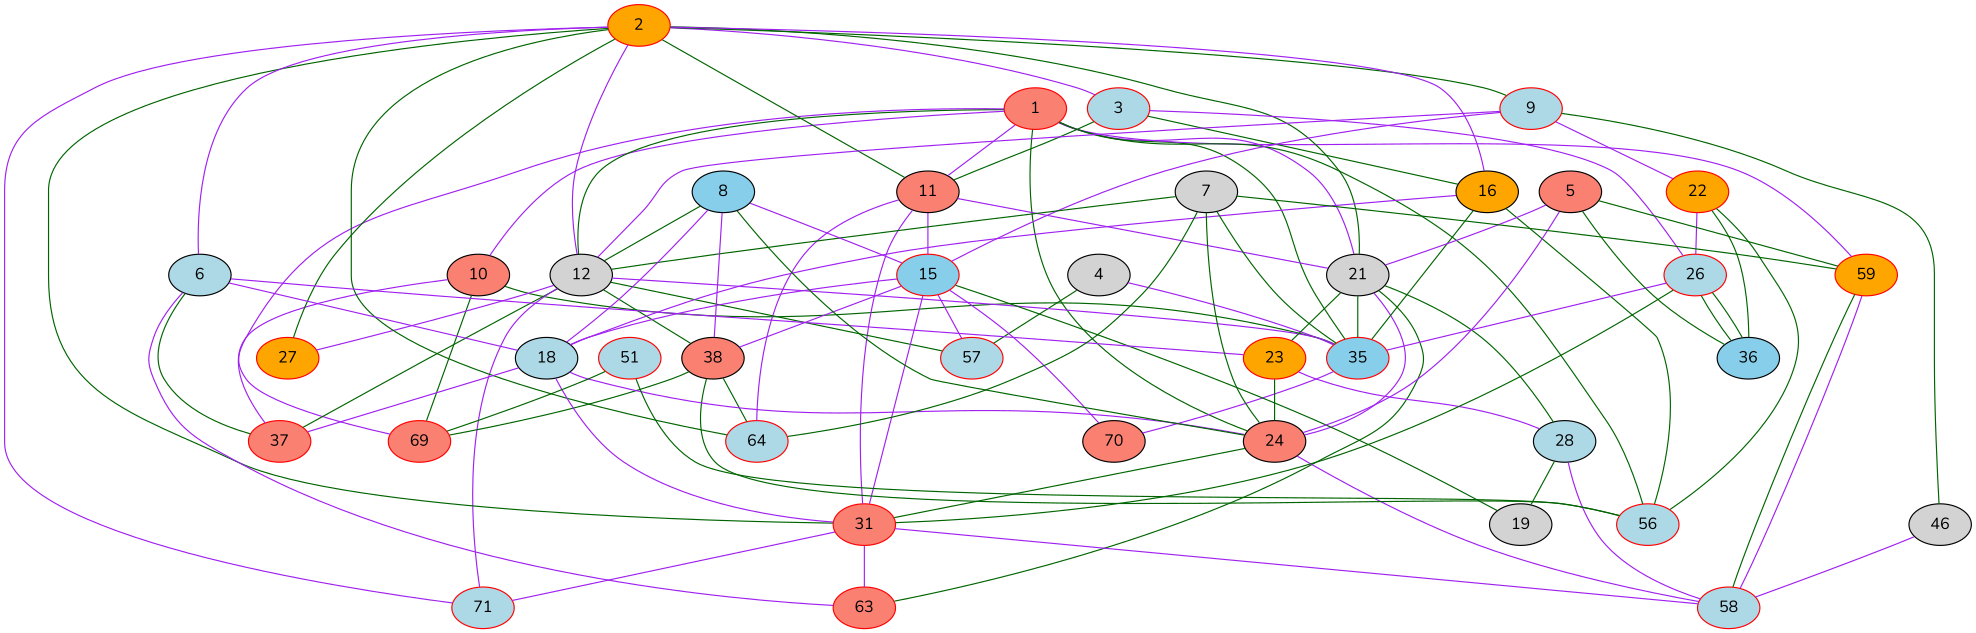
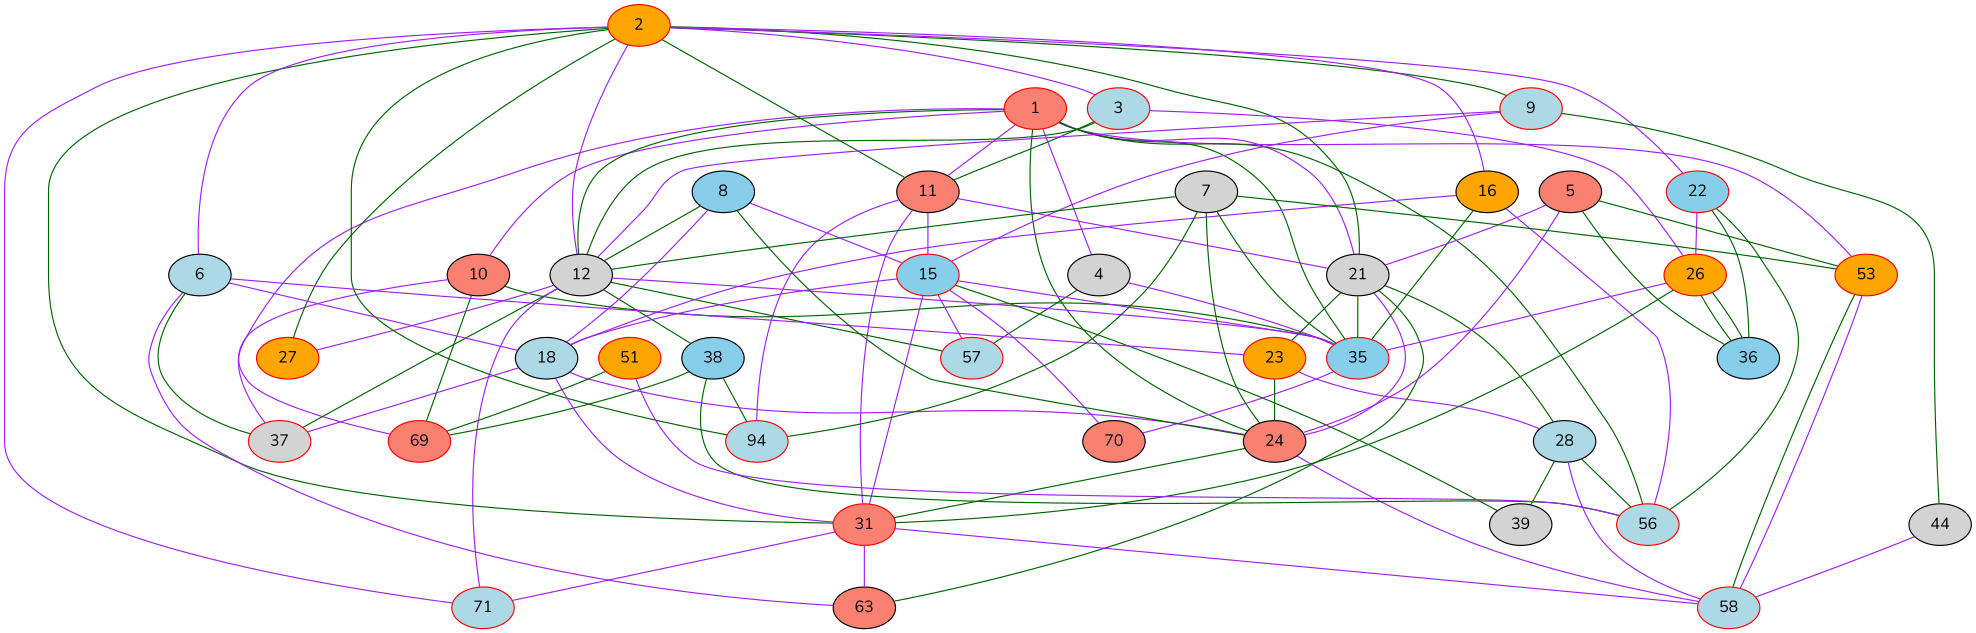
  graph {
    fontname=Nunito
    node [color=red fillcolor=lightblue fontname=Nunito style=filled]
    edge [color=purple fontname=Nunito]
    1 [fillcolor=salmon super="+17"]
    4 [color=black fillcolor=lightgrey]
    10 [color=black fillcolor=salmon super="+19"]
    11 [color=black fillcolor=salmon super="+25+73"]
    12 [color=black fillcolor=lightgrey super="+32+42"]
    21 [color=black fillcolor=lightgrey super="+47+48"]
    24 [color=black fillcolor=salmon super="+60"]
    35 [fillcolor=skyblue super="+43+41+68"]
-   53 [fillcolor=orange super="+54" label=59]
+   53 [fillcolor=orange super="+54"]
    56
    69 [fillcolor=salmon]
    57
-   37 [fillcolor=salmon]
+   37 [fillcolor=lightgrey]
    31 [fillcolor=salmon super="+49+50"]
-   64
+   64 [label=94]
    15 [fillcolor=skyblue super="+46+40"]
    27 [fillcolor=orange]
    71
-   38 [color=black fillcolor=salmon]
+   38 [color=black fillcolor=skyblue]
    23 [fillcolor=orange super="+79"]
-   63 [fillcolor=salmon]
+   63 [color=black fillcolor=salmon]
    28 [color=black]
    58 [super="+61"]
    70 [color=black fillcolor=salmon]
    2 [fillcolor=orange super="+55+67+77"]
    3
    6 [color=black super="+34"]
    9 [super="+14"]
    16 [color=black fillcolor=orange super="+33"]
-   22 [fillcolor=orange]
-   26 [super="+65"]
+   22 [fillcolor=skyblue]
+   26 [fillcolor=orange super="+65"]
    18 [color=black super="+20+75"]
-   44 [color=black fillcolor=lightgrey label=46]
+   44 [color=black fillcolor=lightgrey]
    36 [color=black fillcolor=skyblue]
    5 [color=black fillcolor=salmon super="+62"]
    7 [color=black fillcolor=lightgrey super="+45+30"]
    8 [color=black fillcolor=skyblue super="+13"]
-   39 [color=black fillcolor=lightgrey label=19]
-   51
+   39 [color=black fillcolor=lightgrey]
+   51 [fillcolor=orange]
+   1 -- 4
    1 -- 10
    1 -- 11 [weight=2]
    1 -- 12 [color=darkgreen]
    1 -- 21
    1 -- 24 [color=darkgreen]
    1 -- 35 [color=darkgreen weight=2]
    1 -- 53
    1 -- 56 [color=darkgreen]
    1 -- 69
    4 -- 35
    4 -- 57 [color=darkgreen]
    10 -- 35 [color=darkgreen]
    10 -- 69 [color=darkgreen]
    10 -- 37
    11 -- 21
    11 -- 31
    11 -- 64
    11 -- 15 [weight=2]
    12 -- 35
    12 -- 57 [color=darkgreen]
    12 -- 37 [color=darkgreen]
    12 -- 27
    12 -- 71
    12 -- 38 [color=darkgreen]
    21 -- 24
    21 -- 35 [color=darkgreen]
    21 -- 23 [color=darkgreen]
    21 -- 63 [color=darkgreen]
    21 -- 28 [color=darkgreen]
    24 -- 31 [color=darkgreen]
    24 -- 58
    35 -- 70
    53 -- 58 [color=darkgreen]
    53 -- 58
    31 -- 71
    31 -- 63
    31 -- 58
-   15 -- 38
+   15 -- 35
    15 -- 57
    15 -- 31
    15 -- 70
    15 -- 18
    15 -- 39 [color=darkgreen]
    38 -- 56 [color=darkgreen]
    38 -- 69 [color=darkgreen]
    38 -- 64 [color=darkgreen]
    23 -- 24 [color=darkgreen weight=4]
    23 -- 28
+   28 -- 56 [color=darkgreen]
    28 -- 58
    28 -- 39 [color=darkgreen]
    2 -- 11 [color=darkgreen]
    2 -- 12
    2 -- 21 [color=darkgreen]
    2 -- 31 [color=darkgreen]
    2 -- 64 [color=darkgreen]
    2 -- 27 [color=darkgreen]
    2 -- 71
    2 -- 3
    2 -- 6
    2 -- 9 [color=darkgreen]
    2 -- 16
-   9 -- 22
+   2 -- 22
    3 -- 11 [color=darkgreen]
-   3 -- 16 [color=darkgreen weight=2]
+   3 -- 12 [color=darkgreen weight=2]
    3 -- 26
    6 -- 37 [color=darkgreen]
    6 -- 23
    6 -- 63
    6 -- 18
    9 -- 12 [weight=2]
    9 -- 15
    9 -- 44 [color=darkgreen]
    16 -- 35 [color=darkgreen]
-   16 -- 56 [color=darkgreen]
+   16 -- 56
    16 -- 18
    22 -- 56 [color=darkgreen]
    22 -- 26
    22 -- 36 [color=darkgreen]
    26 -- 35
    26 -- 31 [color=darkgreen]
    26 -- 36 [color=darkgreen]
    26 -- 36 [color=darkgreen]
    18 -- 24
    18 -- 37
    18 -- 31
    44 -- 58
    5 -- 21
    5 -- 24
    5 -- 53 [color=darkgreen]
    5 -- 36 [color=darkgreen]
    7 -- 12 [color=darkgreen]
    7 -- 24 [color=darkgreen]
    7 -- 35 [color=darkgreen]
    7 -- 53 [color=darkgreen]
    7 -- 64 [color=darkgreen]
    8 -- 12 [color=darkgreen weight=2]
    8 -- 24 [color=darkgreen]
    8 -- 15
-   8 -- 38
    8 -- 18
-   51 -- 56 [color=darkgreen]
+   51 -- 56
    51 -- 69 [color=darkgreen]
  }
